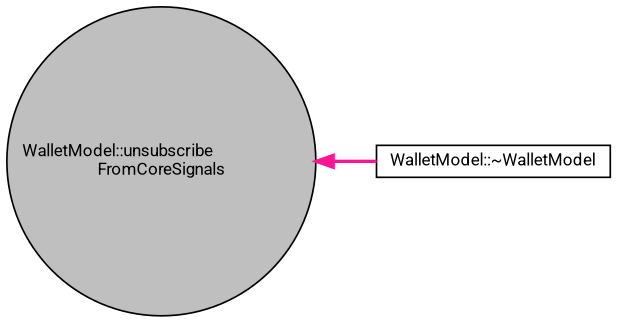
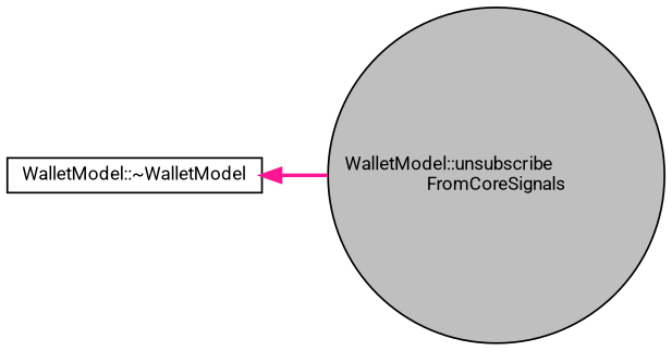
  digraph {
    rankdir=LR
    fontname=Roboto
    node [color=black fontname=Roboto fontsize=10 style=filled]
    n1 [fillcolor=grey75 fontcolor=black height=0.2 label="WalletModel::unsubscribe\lFromCoreSignals" shape=circle width=0.4]
    n2 [fillcolor=white height=0.2 label="WalletModel::~WalletModel" shape=box width=0.4]
-   n1 -> n2 [color=deeppink dir=back fontname=Roboto fontsize=10 labelfontname=Helvetica labelfontsize=10 style=bold]
+   n2 -> n1 [color=deeppink dir=back fontname=Roboto fontsize=10 labelfontname=Helvetica labelfontsize=10 style=bold]
  }
